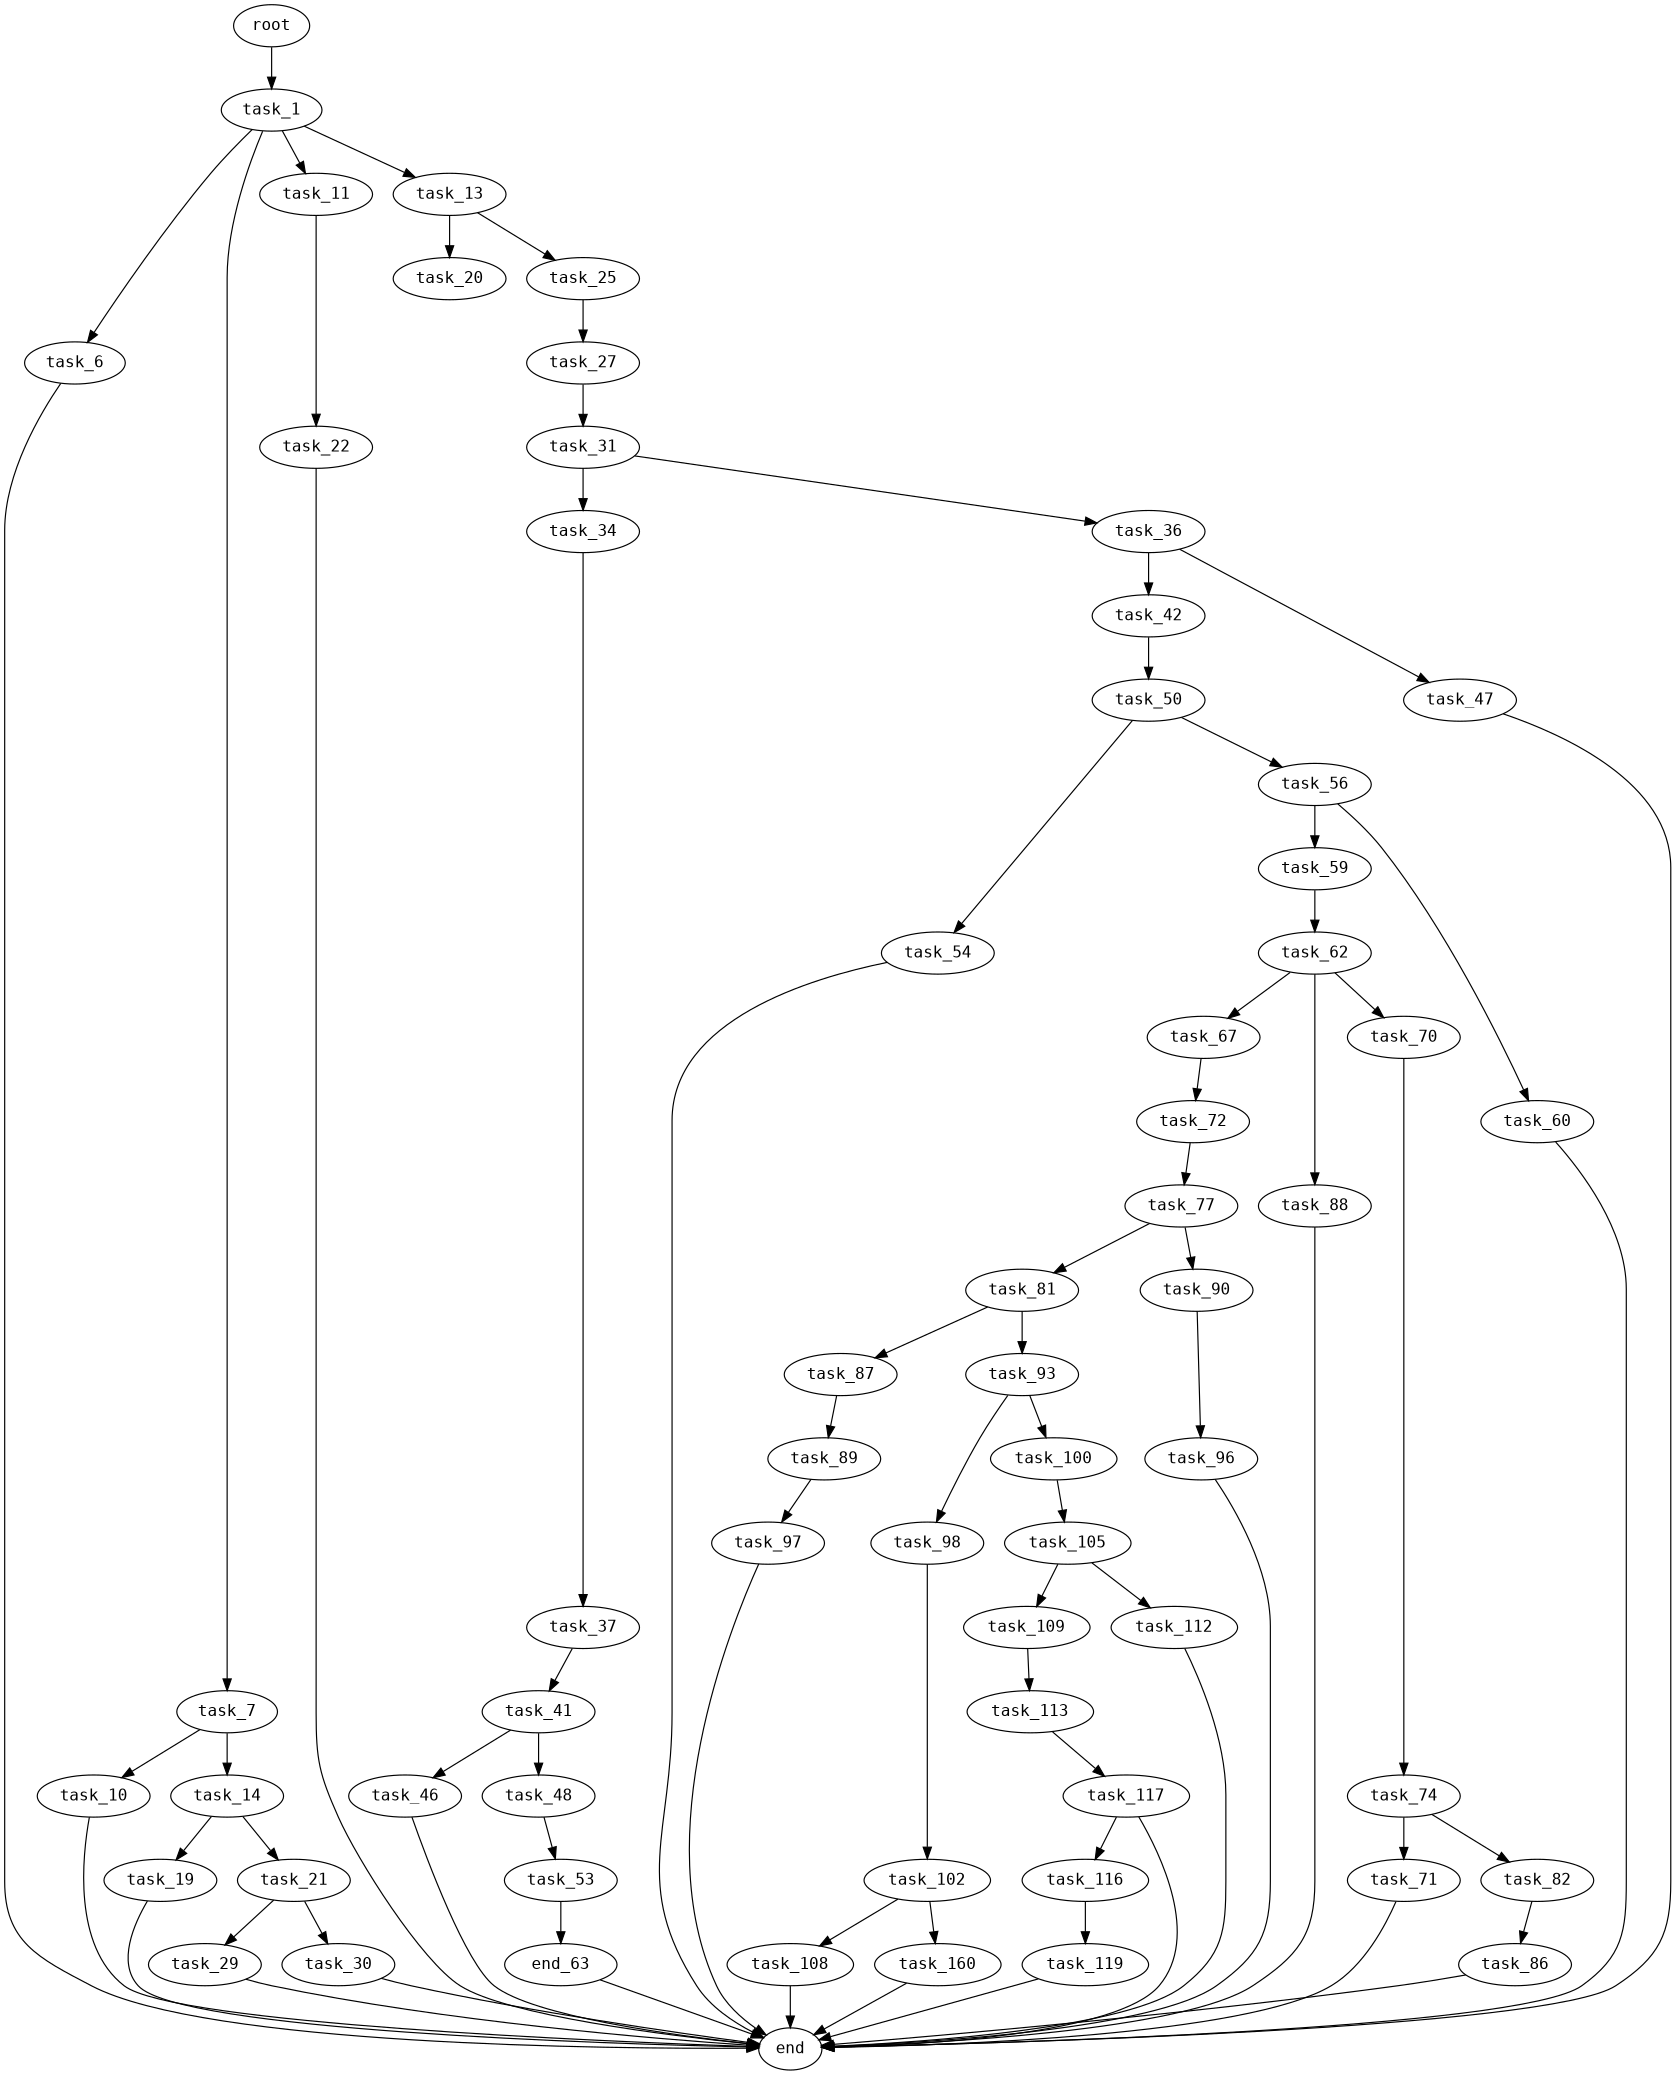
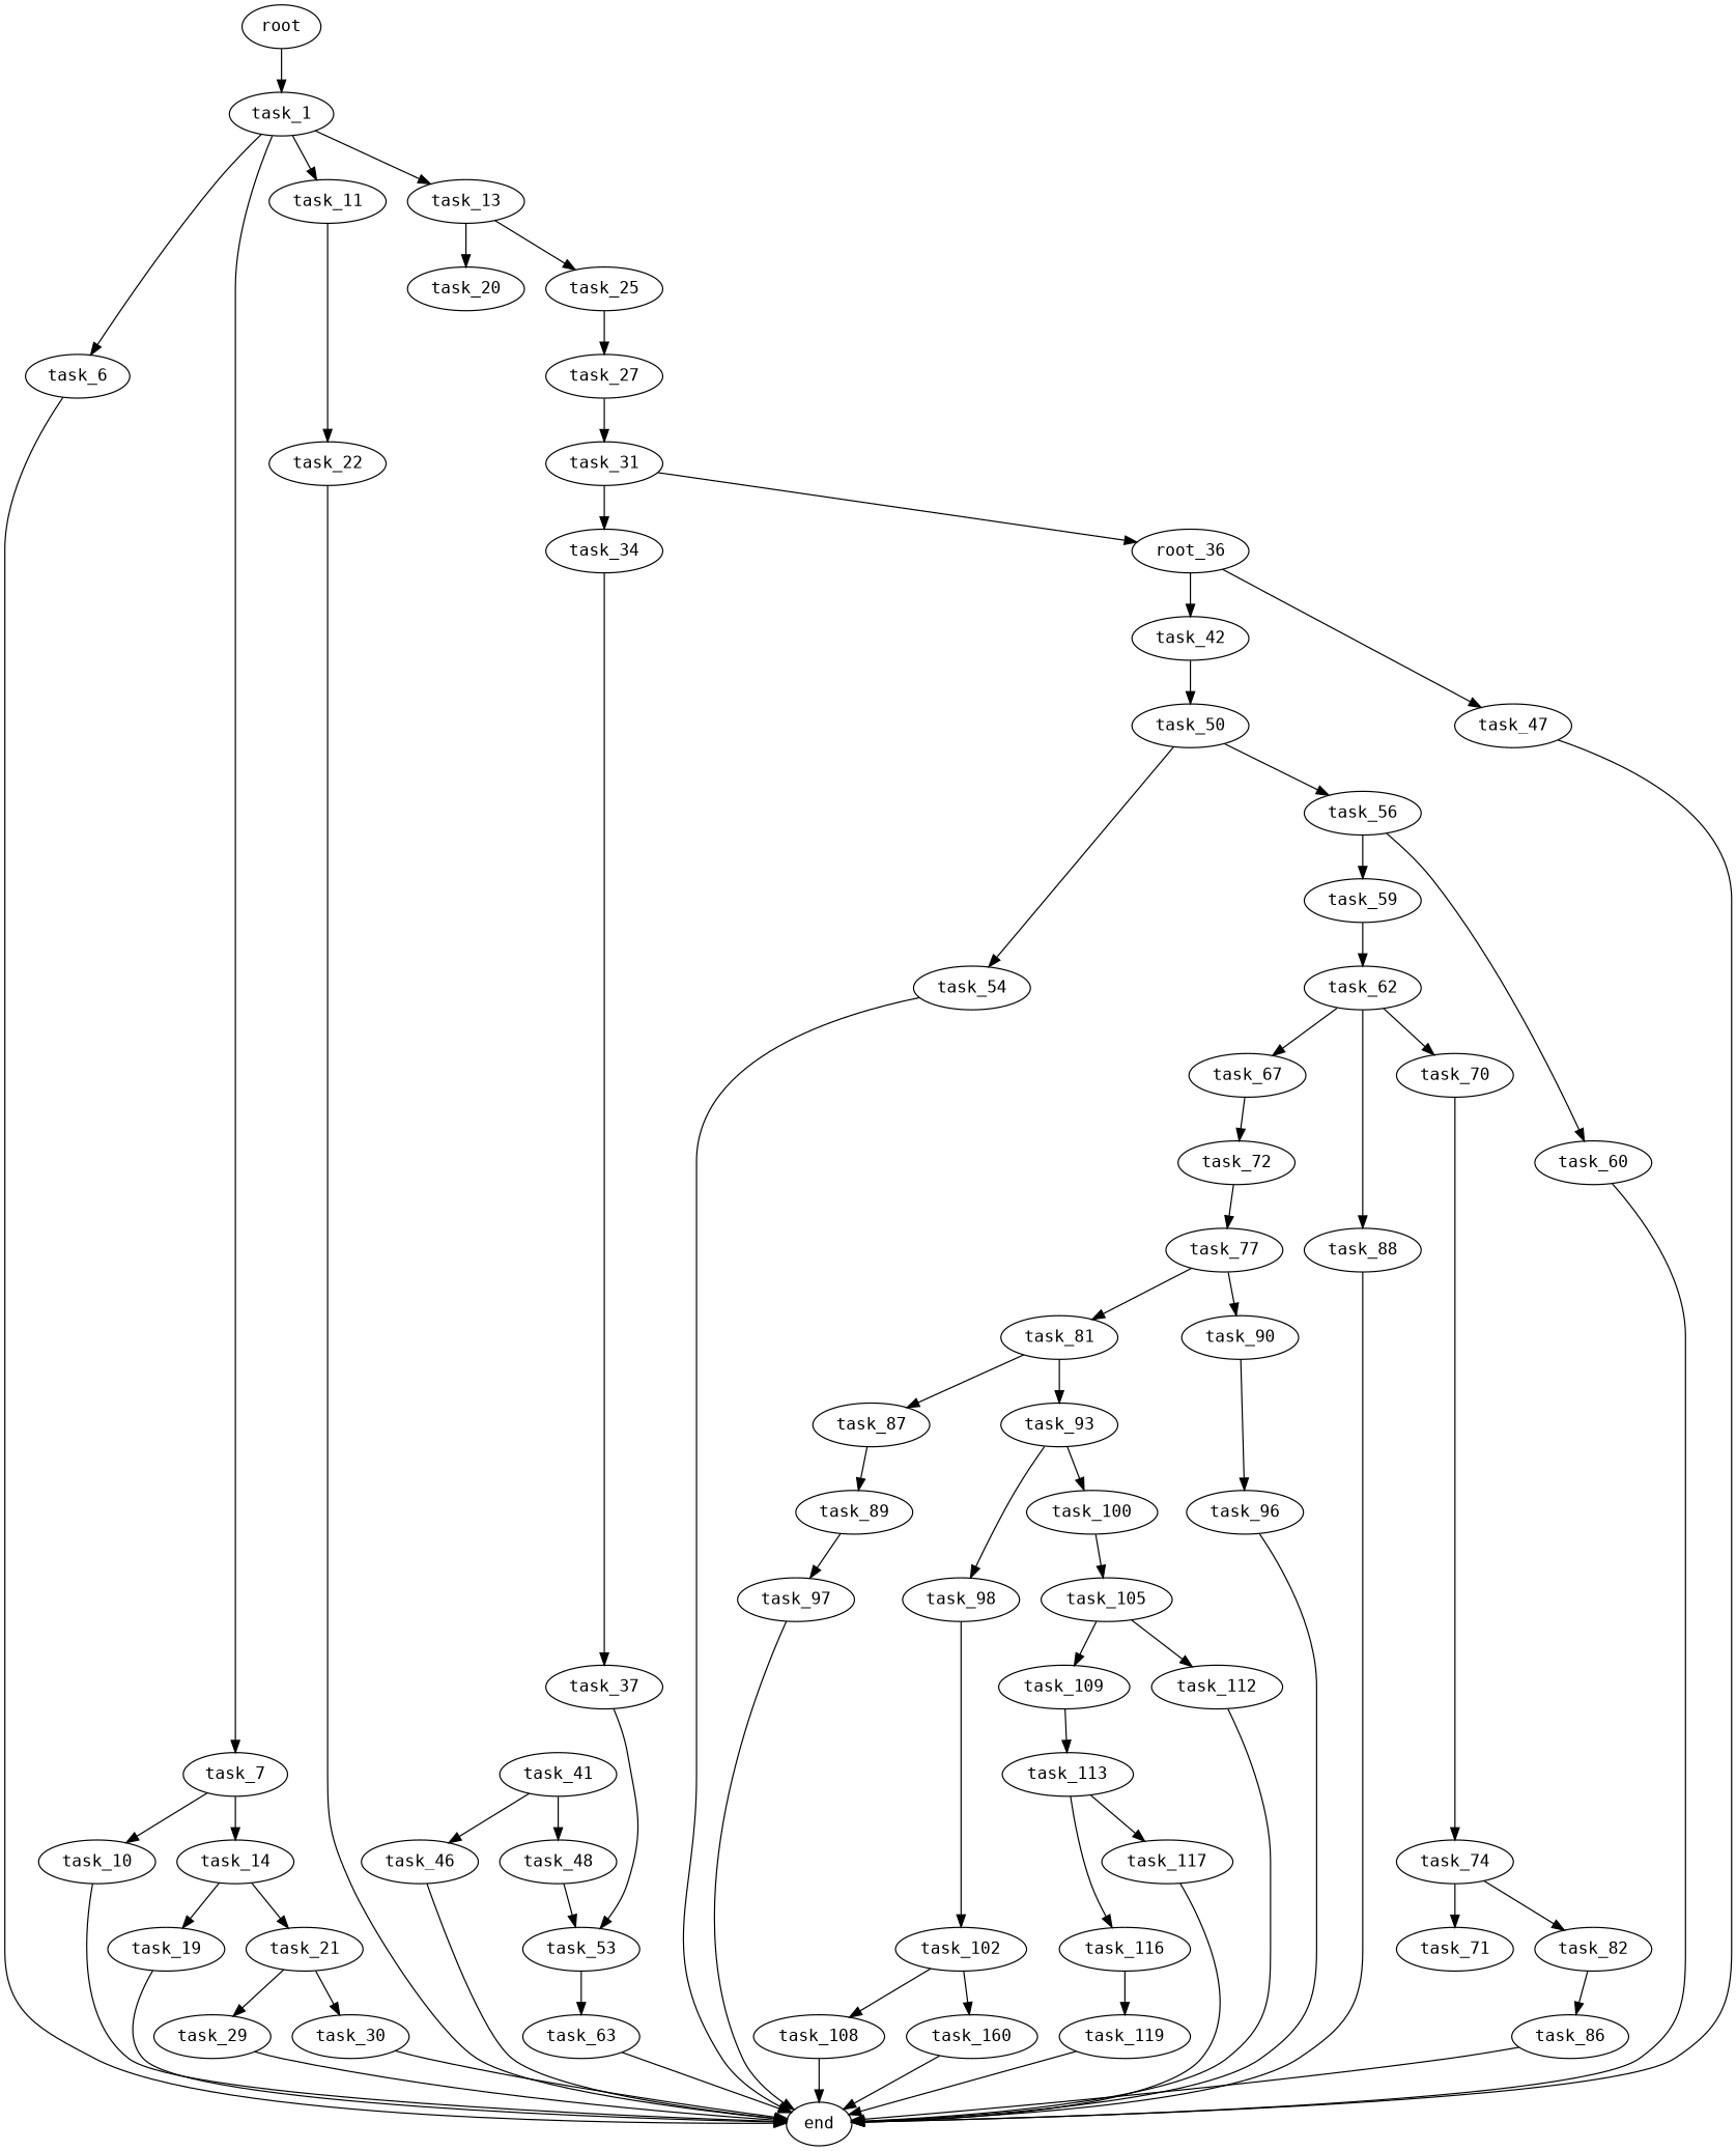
  digraph {
    fontname="DejaVu Sans Mono"
    node [fontname="DejaVu Sans Mono"]
    edge [fontname="DejaVu Sans Mono"]
    root
    task_1
    task_6
    task_7
    task_11
    task_13
    end
    task_10
    task_14
    task_22
    task_20
    task_25
    task_19
    task_21
    task_27
    task_29
    task_30
    task_31
    task_34
-   task_36
+   task_36 [label=root_36]
    task_37
    task_42
    task_47
    task_41
    task_50
    task_46
    task_48
    task_53
    task_54
    task_56
-   task_63 [label=end_63]
+   task_63
    task_59
    task_60
    task_62
    task_67
    n36 [label=task_88]
    task_70
    task_72
    task_74
    task_77
    n41 [label=task_71]
    task_82
    task_81
    task_90
    task_86
    task_87
    task_93
    task_96
    task_89
    task_98
    task_100
    task_97
    task_102
    task_105
    task_108
    n56 [label=task_160]
    task_109
    task_112
    task_113
    task_116
    task_117
    task_119
    root -> task_1
    task_1 -> task_6
    task_1 -> task_7
    task_1 -> task_11
    task_1 -> task_13
    task_6 -> end
    task_7 -> task_10
    task_7 -> task_14
    task_11 -> task_22
    task_13 -> task_20
    task_13 -> task_25
    task_10 -> end
    task_14 -> task_19
    task_14 -> task_21
    task_22 -> end
    task_25 -> task_27
    task_19 -> end
    task_21 -> task_29
    task_21 -> task_30
    task_27 -> task_31
    task_29 -> end
    task_30 -> end
    task_31 -> task_34
    task_31 -> task_36
    task_34 -> task_37
    task_36 -> task_42
    task_36 -> task_47
-   task_37 -> task_41
+   task_37 -> task_53
    task_42 -> task_50
    task_47 -> end
    task_41 -> task_46
    task_41 -> task_48
    task_50 -> task_54
    task_50 -> task_56
    task_46 -> end
    task_48 -> task_53
    task_53 -> task_63
    task_54 -> end
    task_56 -> task_59
    task_56 -> task_60
    task_63 -> end
    task_59 -> task_62
    task_60 -> end
    task_62 -> task_67
    task_62 -> n36
    task_62 -> task_70
    task_67 -> task_72
    n36 -> end
    task_70 -> task_74
    task_72 -> task_77
    task_74 -> n41
    task_74 -> task_82
    task_77 -> task_81
    task_77 -> task_90
-   n41 -> end
    task_82 -> task_86
    task_81 -> task_87
    task_81 -> task_93
    task_90 -> task_96
    task_86 -> end
    task_87 -> task_89
    task_93 -> task_98
    task_93 -> task_100
    task_96 -> end
    task_89 -> task_97
    task_98 -> task_102
    task_100 -> task_105
    task_97 -> end
    task_102 -> task_108
    task_102 -> n56
    task_105 -> task_109
    task_105 -> task_112
    task_108 -> end
    n56 -> end
    task_109 -> task_113
    task_112 -> end
-   task_117 -> task_116
+   task_113 -> task_116
    task_113 -> task_117
    task_116 -> task_119
    task_117 -> end
    task_119 -> end
  }
